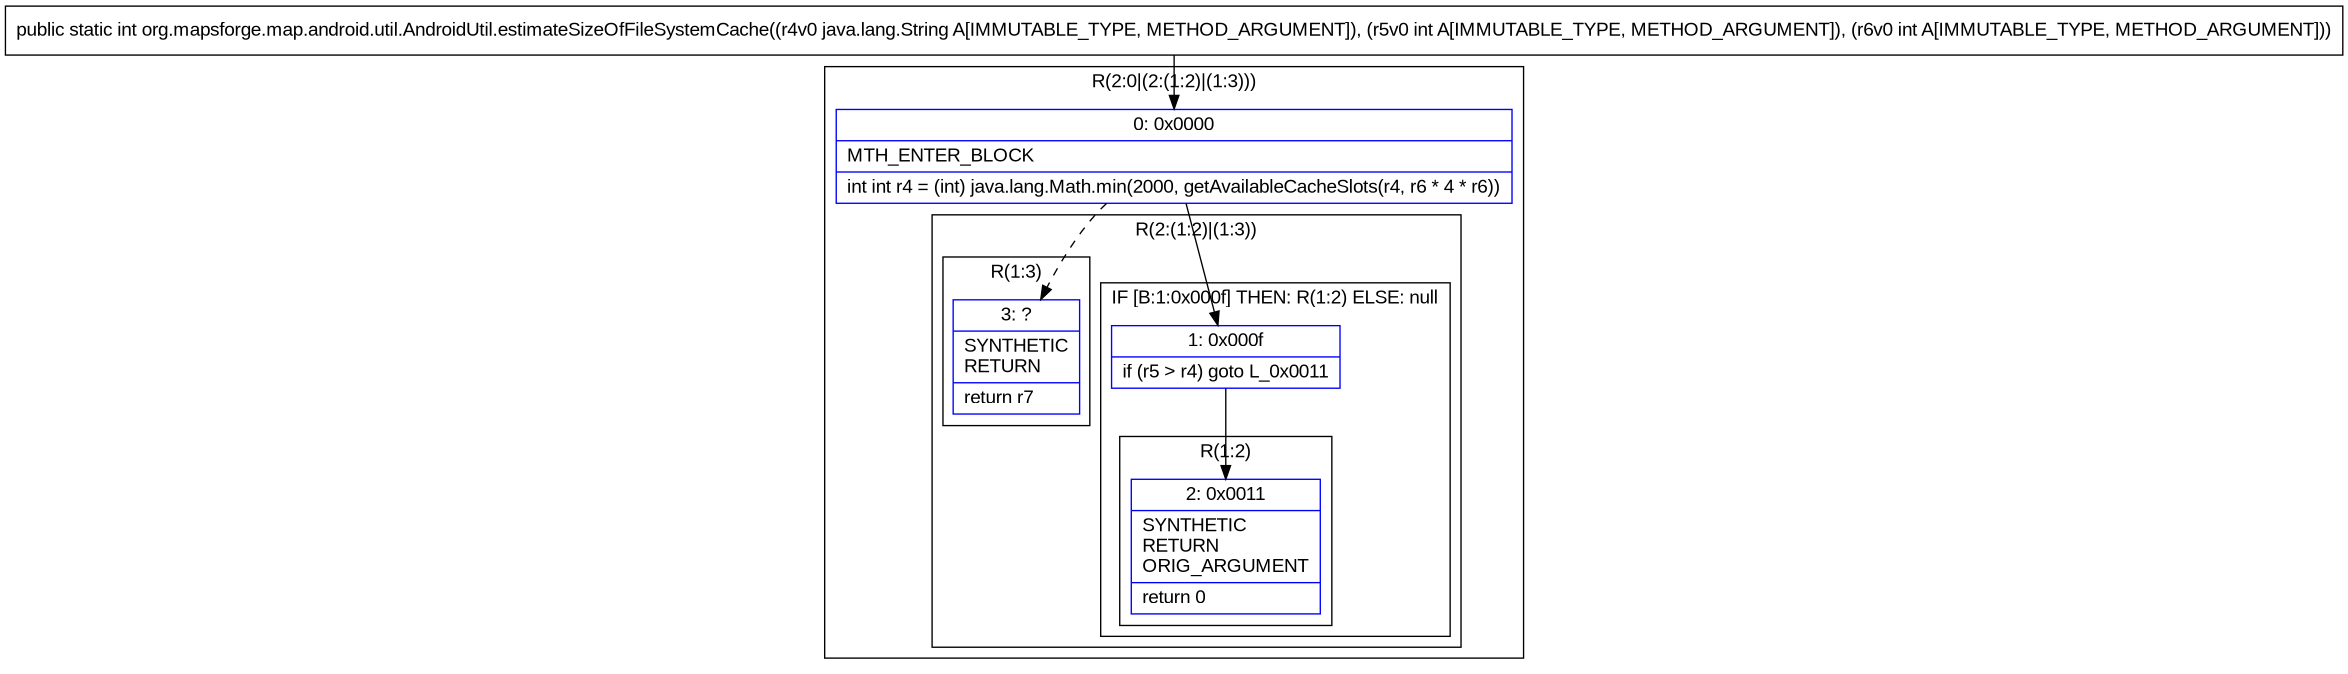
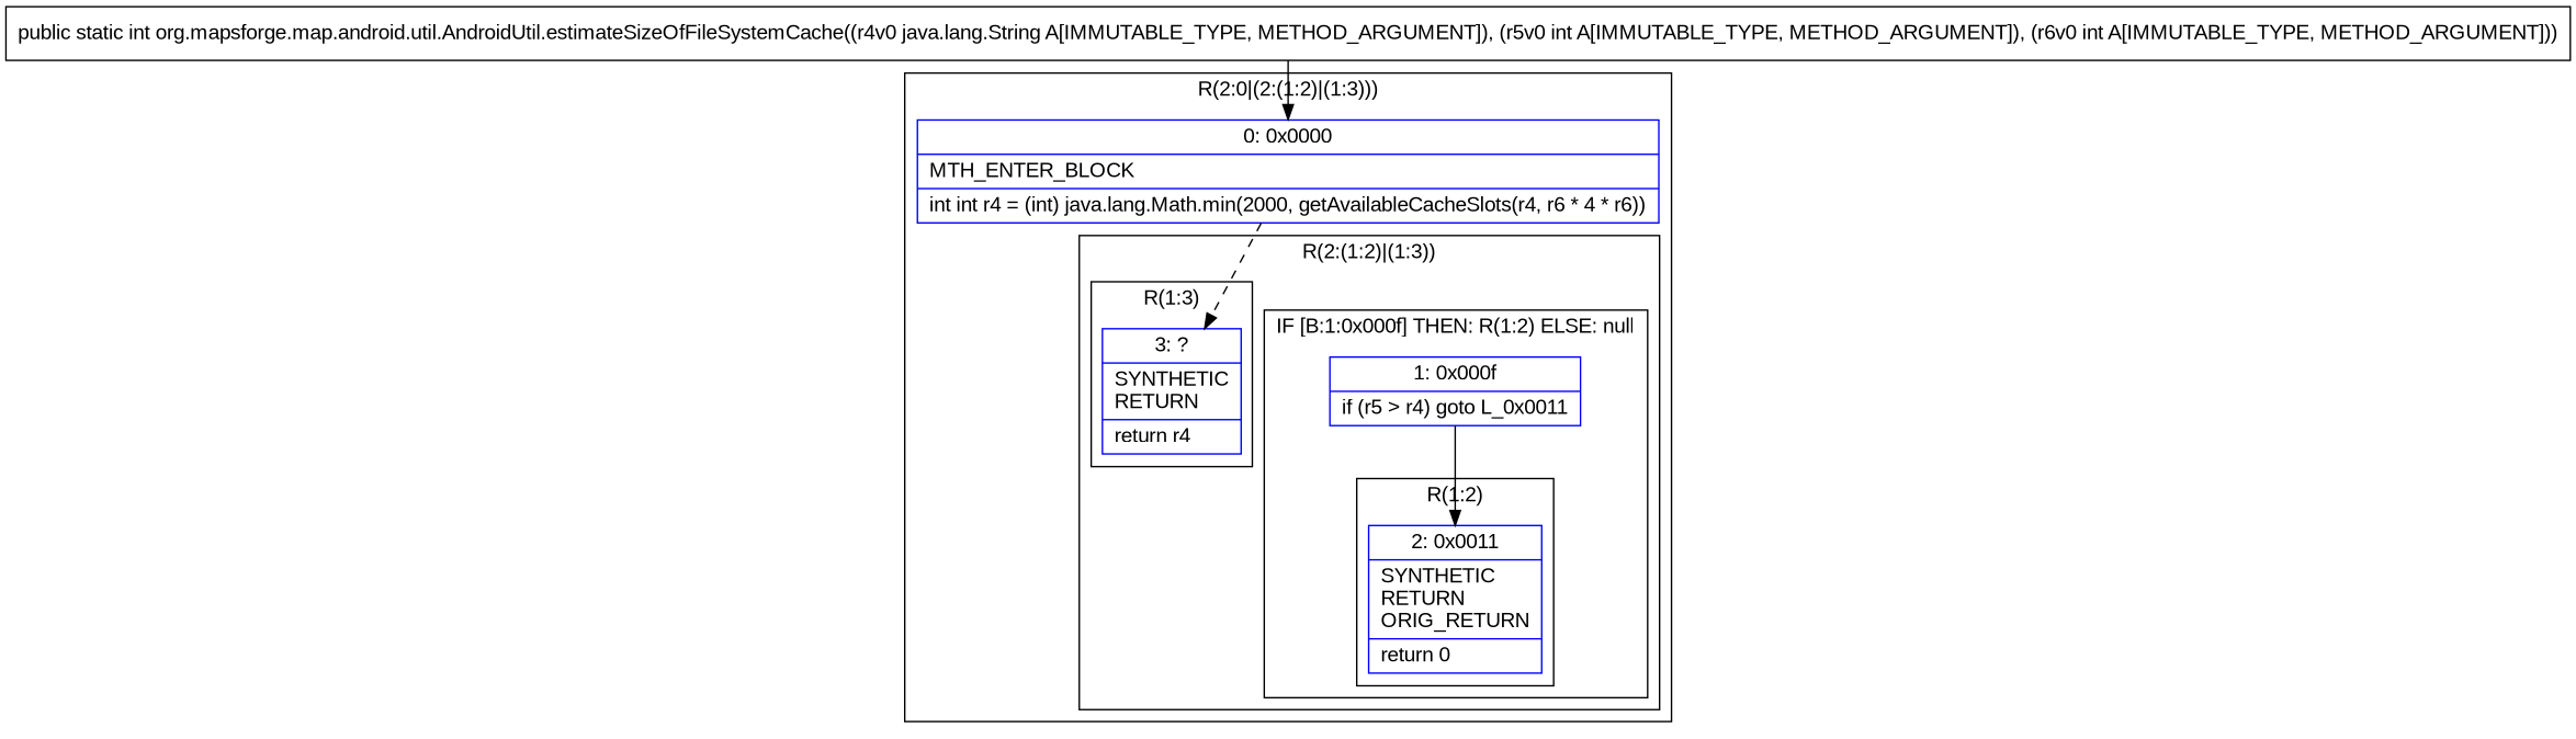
  digraph {
    fontname="Liberation Sans"
    node [color=blue fontname="Liberation Sans" shape=record]
    edge [fontname="Liberation Sans"]
-   n1 [label="{2\:\ 0x0011|SYNTHETIC\lRETURN\lORIG_ARGUMENT\l|return 0\l}"]
+   n1 [label="{2\:\ 0x0011|SYNTHETIC\lRETURN\lORIG_RETURN\l|return 0\l}"]
    n2 [label="{1\:\ 0x000f|if (r5 \> r4) goto L_0x0011\l}"]
-   n3 [label="{3\:\ ?|SYNTHETIC\lRETURN\l|return r7\l}"]
+   n3 [label="{3\:\ ?|SYNTHETIC\lRETURN\l|return r4\l}"]
    n4 [label="{0\:\ 0x0000|MTH_ENTER_BLOCK\l|int int r4 = (int) java.lang.Math.min(2000, getAvailableCacheSlots(r4, r6 * 4 * r6))\l}"]
    n5 [label="{public static int org.mapsforge.map.android.util.AndroidUtil.estimateSizeOfFileSystemCache((r4v0 java.lang.String A[IMMUTABLE_TYPE, METHOD_ARGUMENT]), (r5v0 int A[IMMUTABLE_TYPE, METHOD_ARGUMENT]), (r6v0 int A[IMMUTABLE_TYPE, METHOD_ARGUMENT])) }" color=""]
    subgraph cluster_1 {
      label="R(2:0|(2:(1:2)|(1:3)))"
      n4
      subgraph cluster_2 {
        label="R(2:(1:2)|(1:3))"
        subgraph cluster_3 {
          label="IF [B:1:0x000f] THEN: R(1:2) ELSE: null"
          n2
          subgraph cluster_4 {
            label="R(1:2)"
            n1
          }
        }
        subgraph cluster_5 {
          label="R(1:3)"
          n3
        }
      }
    }
    n2 -> n1
-   n4 -> n2
    n4 -> n3 [style=dashed]
    n5 -> n4
  }
